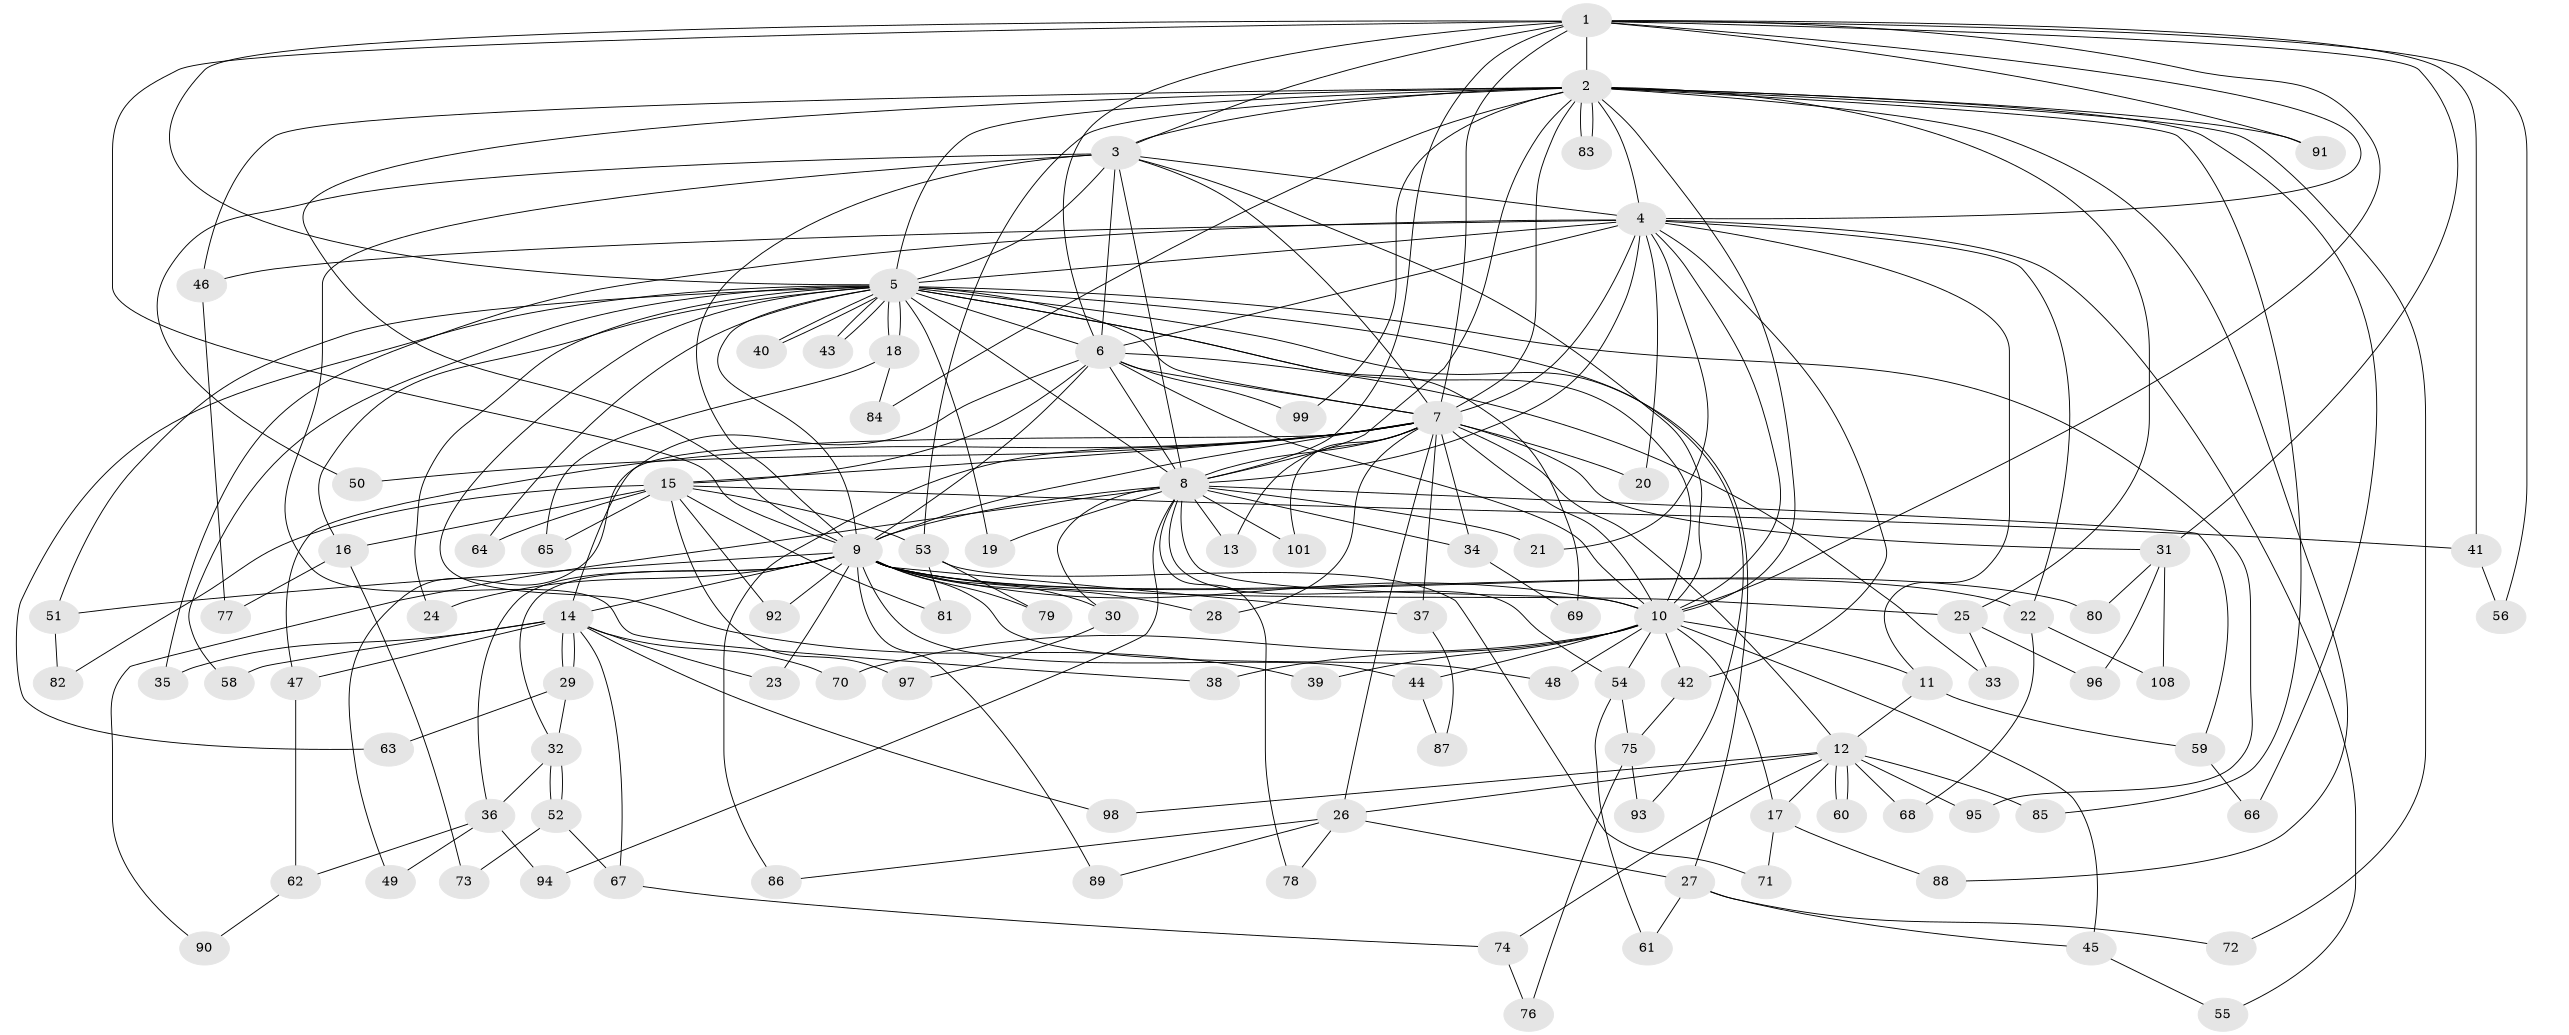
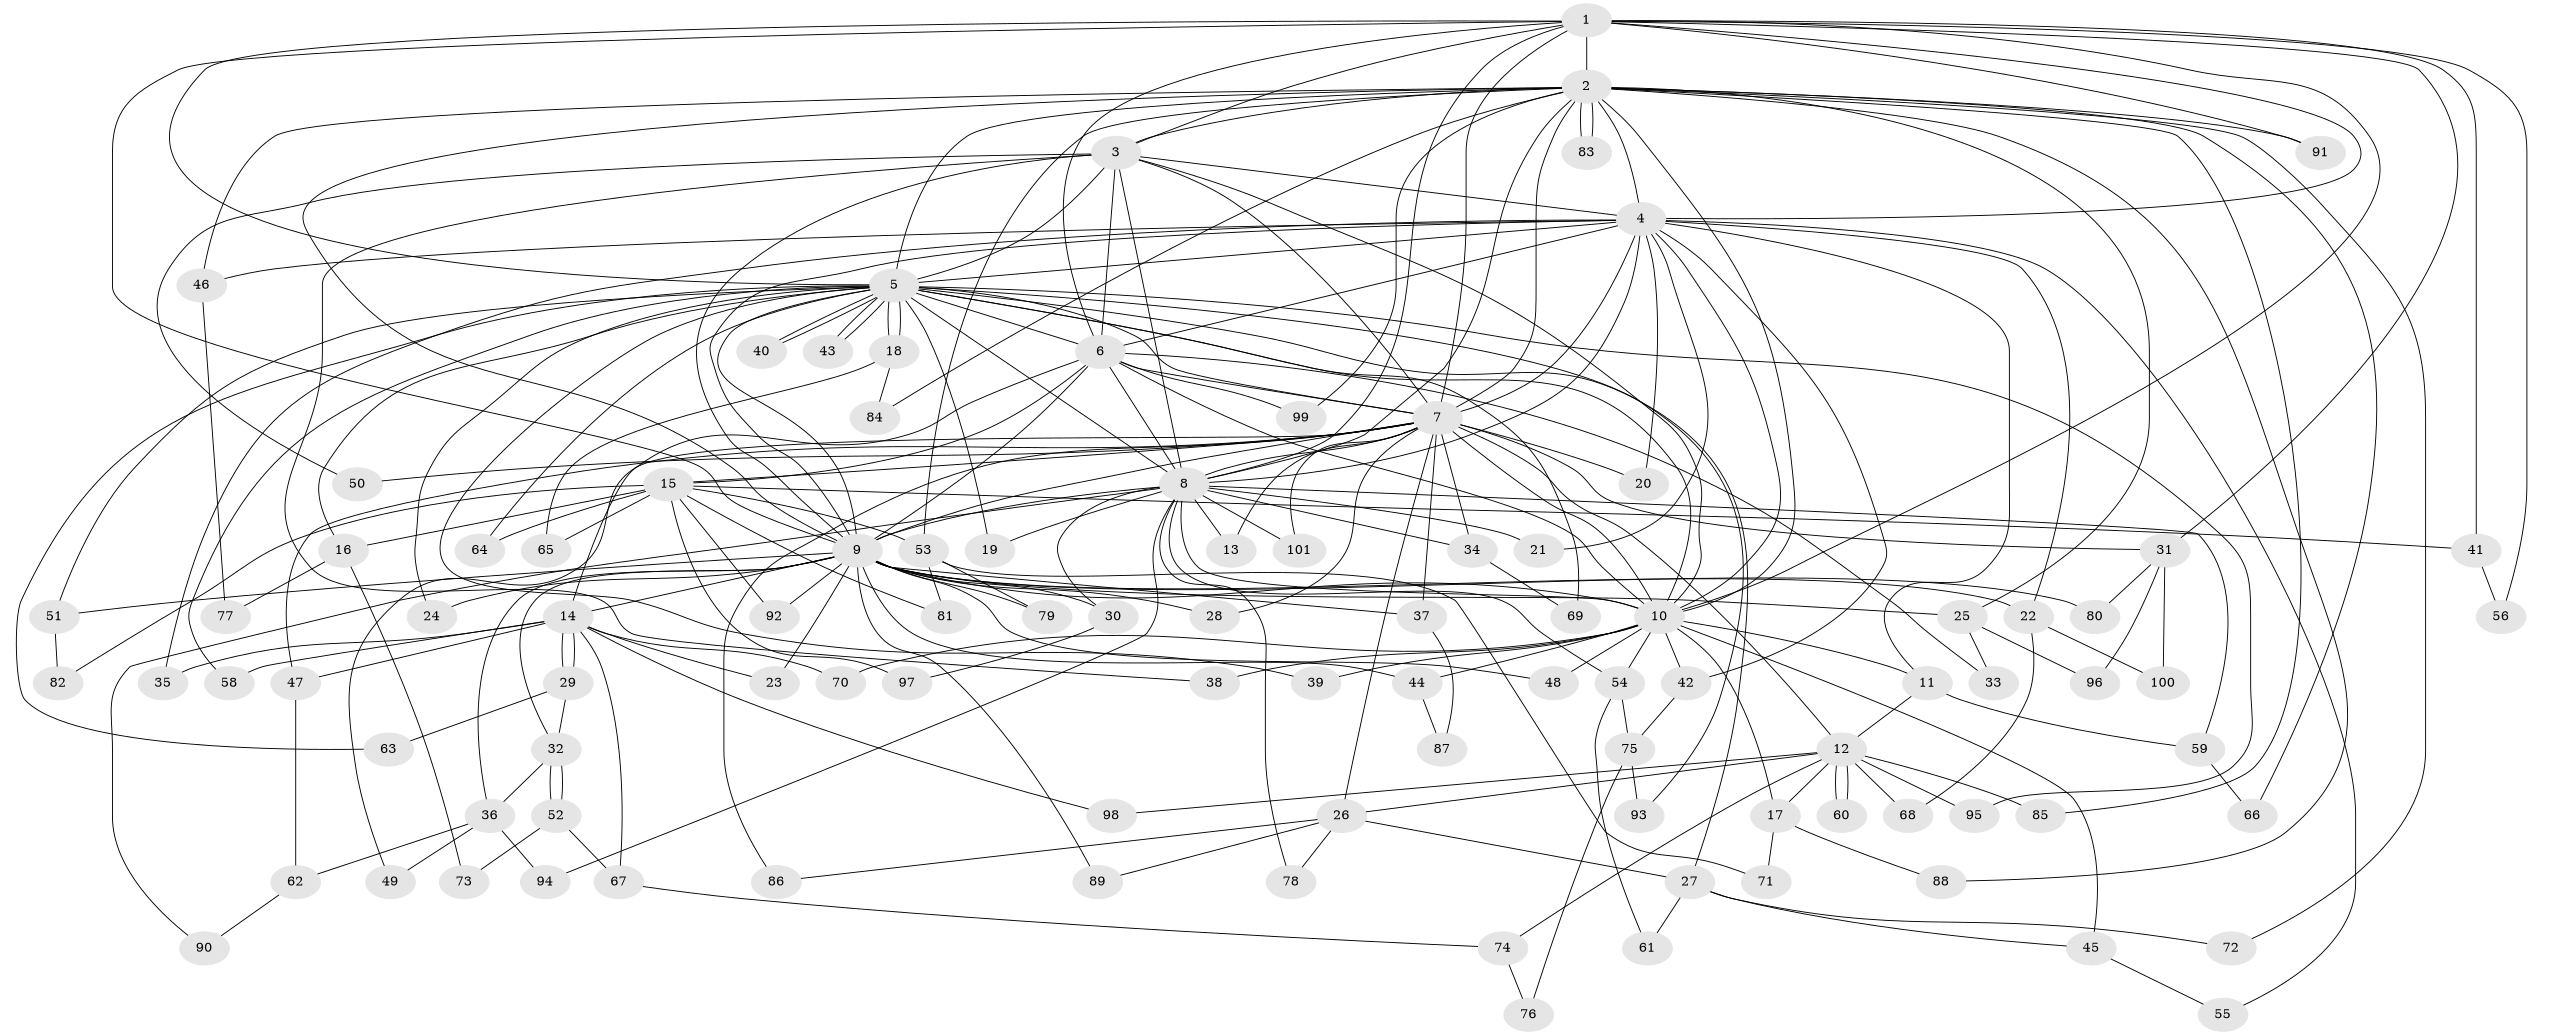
  graph {
    node [color=gray90 style=filled]
    1
    2
    3
    4
    5
    6
    7
    8
    9
    10
    31
    41
    56
    91
    25
    46
    53
    66
    72
    83
    84
    85
    88
    99
    38
    50
    11
    20
    21
    22
    35
    42
    55
    16
    18
    19
    24
    27
    39
    40
    43
    51
    58
    63
    64
    69
    93
    95
    14
    15
    33
    12
    13
    26
    28
    34
    37
    47
    49
    86
    101
    30
    54
    59
    78
    90
    94
    23
    32
    36
    44
    48
    79
    80
    89
    92
    17
    45
    70
-   100 [label=108]
+   100
    96
    77
    81
    71
    68
    75
    73
    65
    61
    82
    98
    29
    67
    97
    60
    74
    87
    62
    52
    76
    1 -- 2
    1 -- 3
    1 -- 4
    1 -- 5
    1 -- 6
    1 -- 7
    1 -- 8
    1 -- 9
    1 -- 10
    1 -- 31
    1 -- 41
    1 -- 56
    1 -- 91
    2 -- 3
    2 -- 4
    2 -- 5
    2 -- 7
    2 -- 8
    2 -- 9
    2 -- 10
    2 -- 91
    2 -- 25
    2 -- 46
    2 -- 53
    2 -- 66
    2 -- 72
    2 -- 83
    2 -- 83
    2 -- 84
    2 -- 85
    2 -- 88
    2 -- 99
    3 -- 4
    3 -- 5
    3 -- 6
    3 -- 7
    3 -- 8
    3 -- 9
    3 -- 10
    3 -- 38
    3 -- 50
    4 -- 5
    4 -- 6
    4 -- 7
    4 -- 8
+   4 -- 9
    4 -- 10
    4 -- 46
    4 -- 11
    4 -- 20
    4 -- 21
    4 -- 22
    4 -- 35
    4 -- 42
    4 -- 55
    5 -- 6
    5 -- 7
    5 -- 8
    5 -- 9
    5 -- 10
    5 -- 16
    5 -- 18
    5 -- 18
    5 -- 19
    5 -- 24
    5 -- 27
    5 -- 39
    5 -- 40
    5 -- 40
    5 -- 43
    5 -- 43
    5 -- 51
    5 -- 58
    5 -- 63
    5 -- 64
    5 -- 69
    5 -- 93
    5 -- 95
    6 -- 7
    6 -- 8
    6 -- 9
    6 -- 10
    6 -- 99
    6 -- 14
    6 -- 15
    6 -- 33
    7 -- 8
    7 -- 9
    7 -- 10
    7 -- 31
    7 -- 50
    7 -- 20
    7 -- 15
    7 -- 12
    7 -- 13
    7 -- 26
    7 -- 28
    7 -- 34
    7 -- 37
    7 -- 47
    7 -- 49
    7 -- 86
    7 -- 101
    8 -- 9
    8 -- 10
    8 -- 21
    8 -- 19
    8 -- 13
    8 -- 34
    8 -- 101
    8 -- 30
    8 -- 54
    8 -- 59
    8 -- 78
    8 -- 90
    8 -- 94
    9 -- 10
    9 -- 25
    9 -- 22
    9 -- 24
    9 -- 51
    9 -- 14
    9 -- 28
    9 -- 37
    9 -- 30
    9 -- 23
    9 -- 32
    9 -- 36
    9 -- 44
    9 -- 48
    9 -- 79
    9 -- 80
    9 -- 89
    9 -- 92
    10 -- 38
    10 -- 11
    10 -- 42
    10 -- 39
    10 -- 54
    10 -- 44
    10 -- 48
    10 -- 17
    10 -- 45
    10 -- 70
    31 -- 80
    31 -- 100
    31 -- 96
    41 -- 56
    25 -- 33
    25 -- 96
    46 -- 77
    53 -- 79
    53 -- 81
    53 -- 71
    11 -- 12
    11 -- 59
    22 -- 100
    22 -- 68
    42 -- 75
    16 -- 77
    16 -- 73
    18 -- 84
    18 -- 65
    27 -- 72
    27 -- 45
    27 -- 61
    51 -- 82
    14 -- 35
    14 -- 58
    14 -- 47
    14 -- 23
    14 -- 70
    14 -- 98
    14 -- 29
    14 -- 29
    14 -- 67
    15 -- 41
    15 -- 53
    15 -- 16
    15 -- 64
    15 -- 92
    15 -- 81
    15 -- 65
    15 -- 82
    15 -- 97
    12 -- 85
    12 -- 95
    12 -- 26
    12 -- 17
    12 -- 68
    12 -- 98
    12 -- 60
    12 -- 60
    12 -- 74
    26 -- 27
    26 -- 86
    26 -- 78
    26 -- 89
    34 -- 69
    37 -- 87
    47 -- 62
    30 -- 97
    54 -- 75
    54 -- 61
    59 -- 66
    32 -- 36
    32 -- 52
    32 -- 52
    36 -- 49
    36 -- 94
    36 -- 62
    44 -- 87
    17 -- 88
    17 -- 71
    45 -- 55
    75 -- 93
    75 -- 76
    29 -- 63
    29 -- 32
    67 -- 74
    74 -- 76
    62 -- 90
    52 -- 73
    52 -- 67
  }
